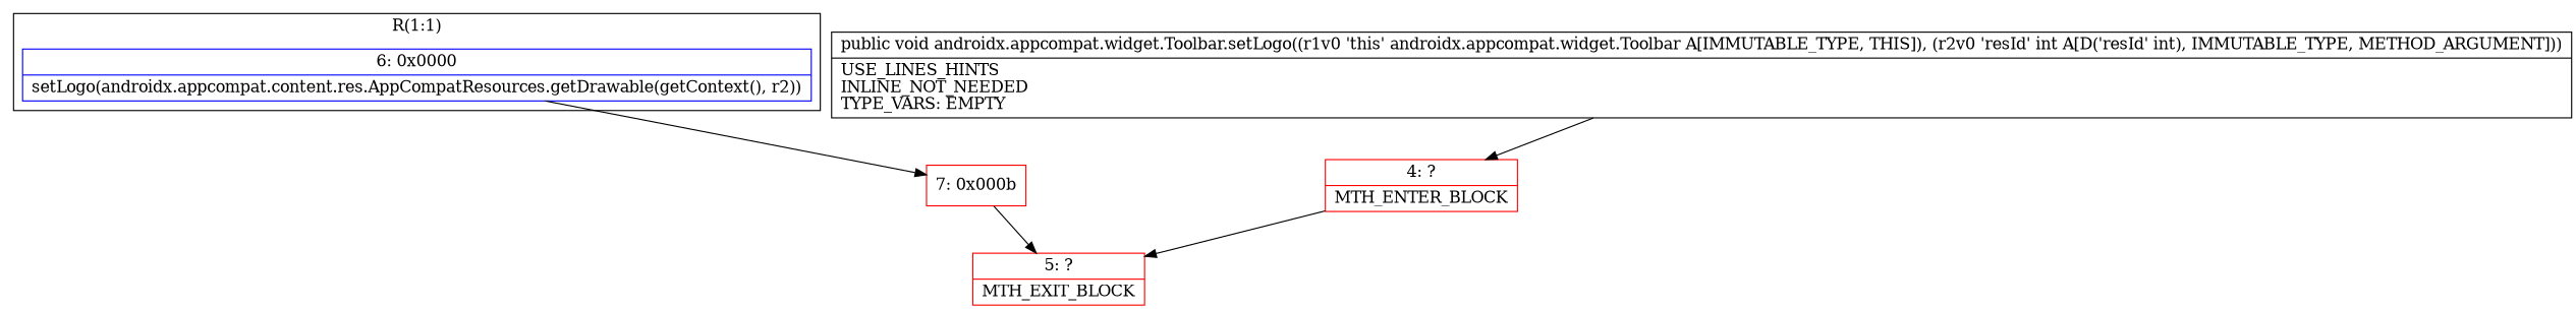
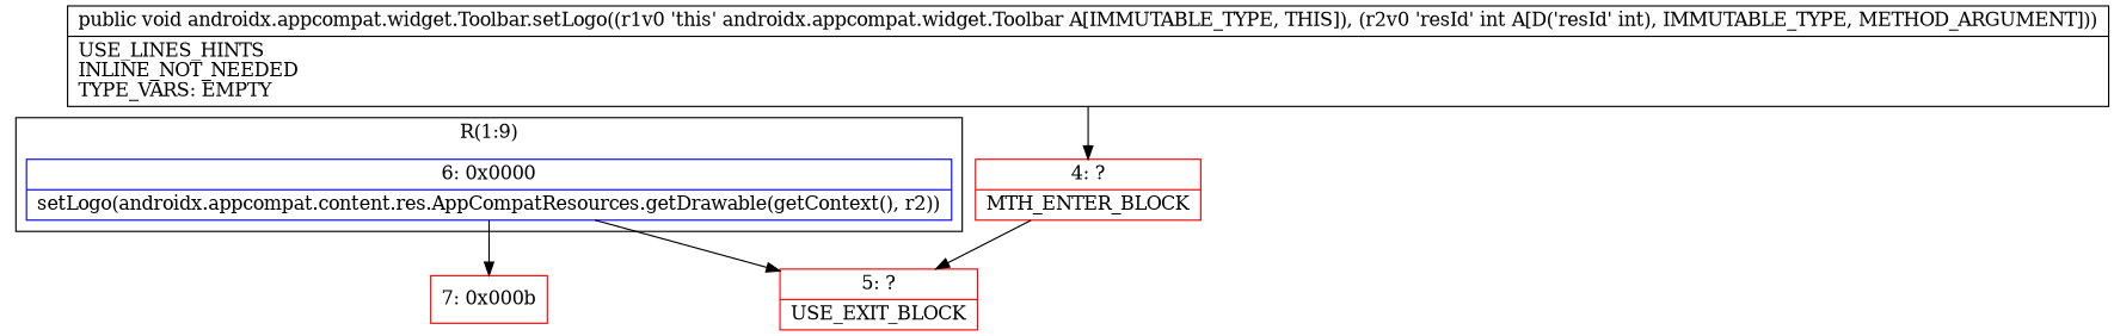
  digraph {
    node [color=red shape=record]
    n1 [color=blue label="{6\:\ 0x0000|setLogo(androidx.appcompat.content.res.AppCompatResources.getDrawable(getContext(), r2))\l}"]
    n2 [label="{7\:\ 0x000b}"]
-   n3 [label="{5\:\ ?|MTH_EXIT_BLOCK\l}"]
+   n3 [label="{5\:\ ?|USE_EXIT_BLOCK\l}"]
    n4 [label="{4\:\ ?|MTH_ENTER_BLOCK\l}"]
    n5 [label="{public void androidx.appcompat.widget.Toolbar.setLogo((r1v0 'this' androidx.appcompat.widget.Toolbar A[IMMUTABLE_TYPE, THIS]), (r2v0 'resId' int A[D('resId' int), IMMUTABLE_TYPE, METHOD_ARGUMENT]))  | USE_LINES_HINTS\lINLINE_NOT_NEEDED\lTYPE_VARS: EMPTY\l}" color=""]
    subgraph cluster_1 {
-     label="R(1:1)"
+     label="R(1:9)"
      n1
    }
    n1 -> n2
-   n2 -> n3
+   n1 -> n3
    n4 -> n3
    n5 -> n4
  }
